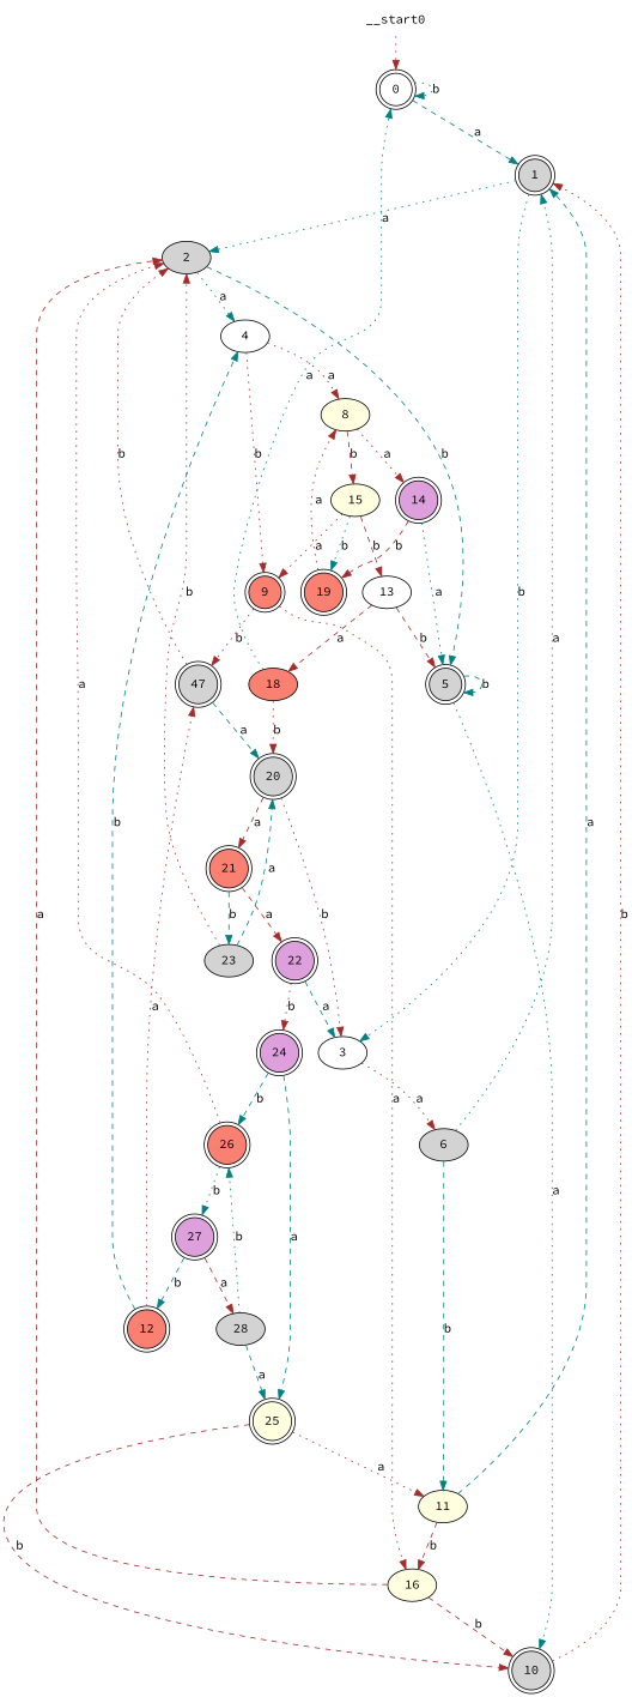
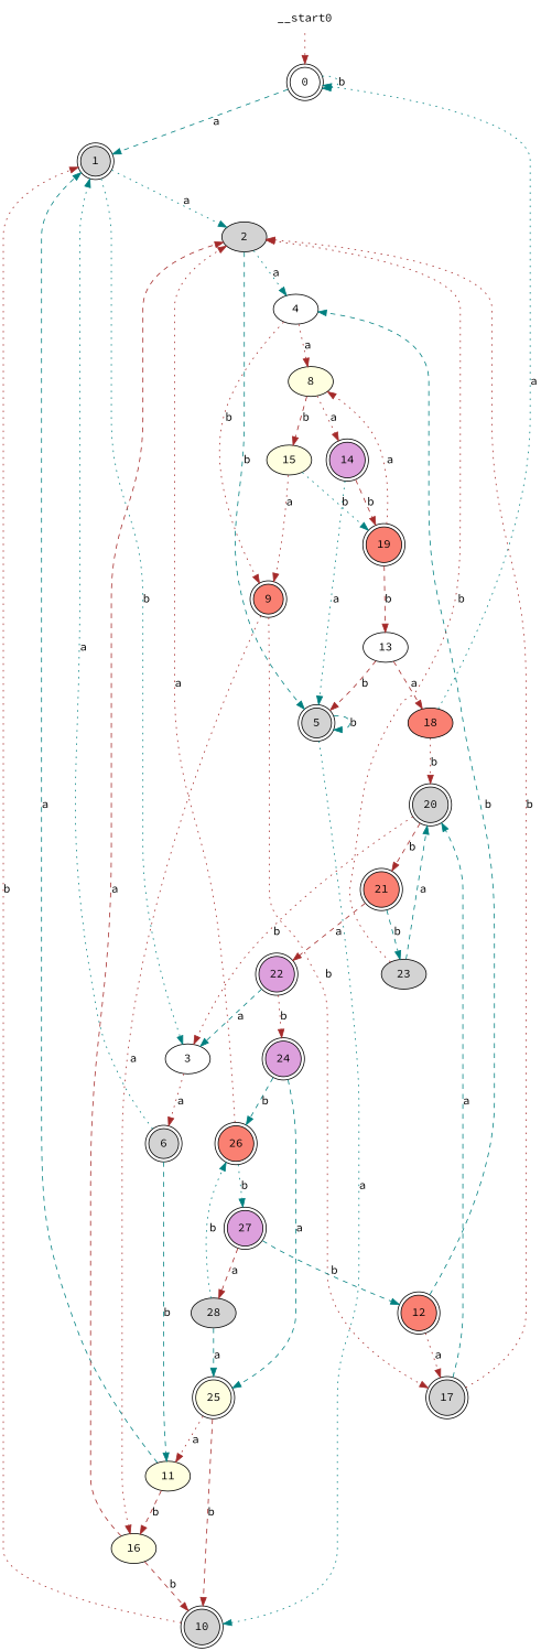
  digraph {
    fontname="Source Code Pro"
    node [fillcolor=lightgrey fontname="Source Code Pro" shape=doublecircle style=filled]
    edge [color=brown fontname="Source Code Pro" style=dotted]
    __start0 [fillcolor=white shape=none]
    0 [fillcolor=white]
    1
    2 [shape=""]
    3 [fillcolor=white shape=""]
    4 [fillcolor=white shape=""]
    5
-   6 [shape=ellipse]
+   6
    8 [fillcolor=lightyellow shape=""]
    9 [fillcolor=salmon]
    10
    11 [fillcolor=lightyellow shape=""]
    14 [fillcolor=plum]
    15 [fillcolor=lightyellow shape=""]
    16 [fillcolor=lightyellow shape=""]
-   17 [label=47]
+   17
    12 [fillcolor=salmon]
    13 [fillcolor=white shape=""]
    18 [fillcolor=salmon shape=""]
    19 [fillcolor=salmon]
    20
    21 [fillcolor=salmon]
    22 [fillcolor=plum]
    23 [shape=""]
    24 [fillcolor=plum]
    25 [fillcolor=lightyellow]
    26 [fillcolor=salmon]
    27 [fillcolor=plum]
    28 [shape=""]
    __start0 -> 0
    0 -> 0 [color=teal label=b]
    0 -> 1 [color=teal label=a style=dashed]
    1 -> 2 [color=teal label=a]
    1 -> 3 [color=teal label=b]
    2 -> 4 [color=teal label=a]
    2 -> 5 [color=teal label=b style=dashed]
    3 -> 6 [label=a]
    4 -> 8 [label=a]
    4 -> 9 [label=b]
    5 -> 5 [color=teal label=b style=dashed]
    5 -> 10 [color=teal label=a]
    6 -> 1 [color=teal label=a]
    6 -> 11 [color=teal label=b style=dashed]
    8 -> 14 [label=a]
    8 -> 15 [label=b style=dashed]
    9 -> 16 [label=a]
    9 -> 17 [label=b]
    10 -> 1 [label=b]
    11 -> 1 [color=teal label=a style=dashed]
    11 -> 16 [label=b style=dashed]
    14 -> 5 [color=teal label=a]
    14 -> 19 [label=b style=dashed]
    15 -> 9 [label=a]
    15 -> 19 [color=teal label=b]
    16 -> 2 [label=a style=dashed]
    16 -> 10 [label=b style=dashed]
    17 -> 2 [label=b]
    17 -> 20 [color=teal label=a style=dashed]
    12 -> 4 [color=teal label=b style=dashed]
    12 -> 17 [label=a]
    13 -> 5 [label=b style=dashed]
    13 -> 18 [label=a style=dashed]
    18 -> 0 [color=teal label=a]
    18 -> 20 [label=b]
    19 -> 8 [label=a]
-   15 -> 13 [label=b style=dashed]
+   19 -> 13 [label=b style=dashed]
    20 -> 3 [label=b]
-   20 -> 21 [label=a style=dashed]
+   20 -> 21 [label=b style=dashed]
    21 -> 22 [label=a style=dashed]
    21 -> 23 [color=teal label=b style=dashed]
    22 -> 3 [color=teal label=a style=dashed]
    22 -> 24 [label=b]
    23 -> 2 [label=b]
    23 -> 20 [color=teal label=a style=dashed]
    24 -> 25 [color=teal label=a style=dashed]
    24 -> 26 [color=teal label=b style=dashed]
    25 -> 10 [label=b style=dashed]
    25 -> 11 [label=a]
    26 -> 2 [label=a]
    26 -> 27 [color=teal label=b]
    27 -> 12 [color=teal label=b style=dashed]
    27 -> 28 [label=a style=dashed]
    28 -> 25 [color=teal label=a style=dashed]
    28 -> 26 [color=teal label=b]
  }
